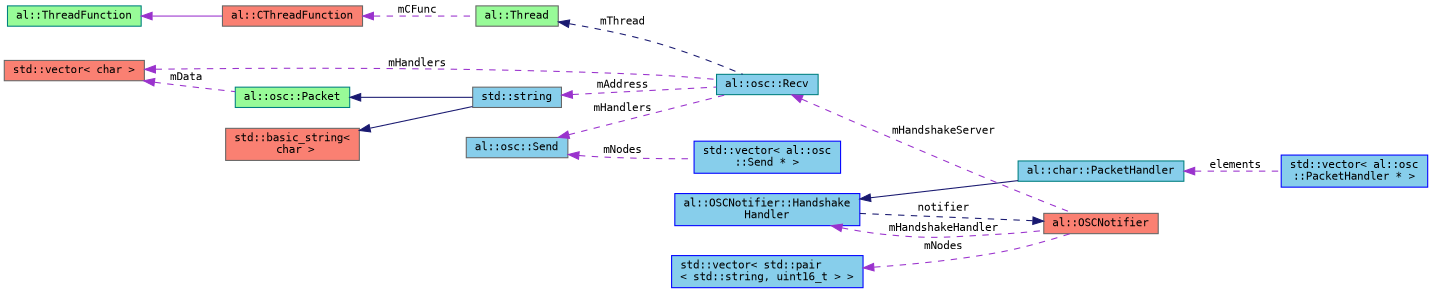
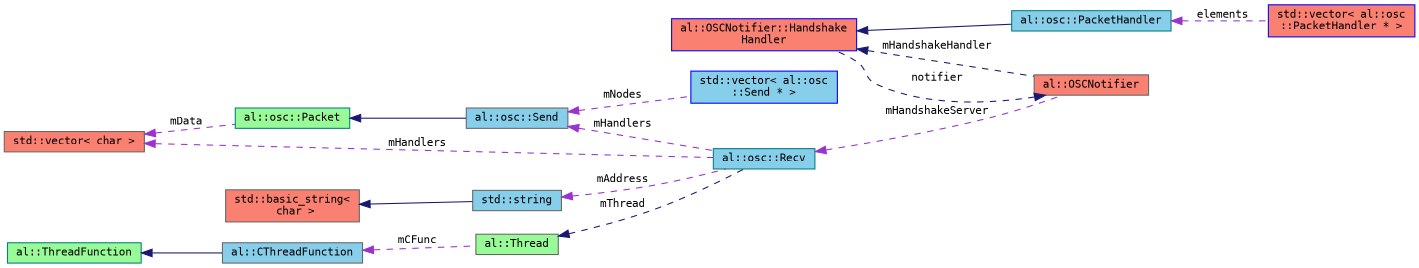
  digraph {
    fontname="DejaVu Sans Mono"
    rankdir=LR
    node [color=gray40 fillcolor=skyblue fontname="DejaVu Sans Mono" fontsize=10 shape=record style=filled]
    edge [color=darkorchid3 dir=back fontname="DejaVu Sans Mono" fontsize=10 labelfontname="FreeSans.ttf" labelfontsize=10 style=dashed]
-   n1 [color=blue fontcolor=black height=0.2 label="al::OSCNotifier::Handshake\lHandler" width=0.4]
+   n1 [color=blue fillcolor=salmon fontcolor=black height=0.2 label="al::OSCNotifier::Handshake\lHandler" width=0.4]
    n2 [fillcolor=salmon height=0.2 label="al::OSCNotifier" width=0.4]
-   n3 [color=teal height=0.2 label="al::char::PacketHandler" width=0.4]
-   n4 [color=blue height=0.2 label="std::vector\< al::osc\l::PacketHandler * \>" width=0.4]
+   n3 [color=teal height=0.2 label="al::osc::PacketHandler" width=0.4]
+   n4 [color=blue fillcolor=salmon height=0.2 label="std::vector\< al::osc\l::PacketHandler * \>" width=0.4]
    n5 [color=teal height=0.2 label="al::osc::Recv" width=0.4]
    n6 [fillcolor=salmon height=0.2 label="std::vector\< char \>" width=0.4]
    n7 [color=teal fillcolor=palegreen height=0.2 label="al::osc::Packet" width=0.4]
    n8 [height=0.2 label="al::osc::Send" width=0.4]
    n9 [height=0.2 label="std::string" width=0.4]
    n10 [fillcolor=salmon height=0.2 label="std::basic_string\<\l char \>" width=0.4]
    n11 [fillcolor=palegreen height=0.2 label="al::Thread" width=0.4]
-   n12 [fillcolor=salmon height=0.2 label="al::CThreadFunction" width=0.4]
+   n12 [height=0.2 label="al::CThreadFunction" width=0.4]
    n13 [color=teal fillcolor=palegreen height=0.2 label="al::ThreadFunction" width=0.4]
    n14 [color=blue height=0.2 label="std::vector\< al::osc\l::Send * \>" width=0.4]
-   n15 [color=blue height=0.2 label="std::vector\< std::pair\l\< std::string, uint16_t \> \>" width=0.4]
-   n1 -> n2 [label=" mHandshakeHandler"]
+   n1 -> n2 [color=midnightblue label=" mHandshakeHandler"]
    n1 -> n3 [color=midnightblue style=solid]
    n2 -> n1 [color=midnightblue label=" notifier"]
    n3 -> n4 [label=" elements"]
    n5 -> n2 [label=" mHandshakeServer"]
    n6 -> n5 [label=" mHandlers"]
    n6 -> n7 [label=" mData"]
-   n7 -> n9 [color=midnightblue style=solid]
+   n7 -> n8 [color=midnightblue style=solid]
    n8 -> n5 [label=" mHandlers"]
    n8 -> n14 [label=" mNodes"]
    n9 -> n5 [label=" mAddress"]
    n10 -> n9 [color=midnightblue style=solid]
    n11 -> n5 [color=midnightblue label=" mThread"]
    n12 -> n11 [label=" mCFunc"]
-   n13 -> n12 [style=solid]
-   n15 -> n2 [label=" mNodes"]
+   n13 -> n12 [color=midnightblue style=solid]
  }
